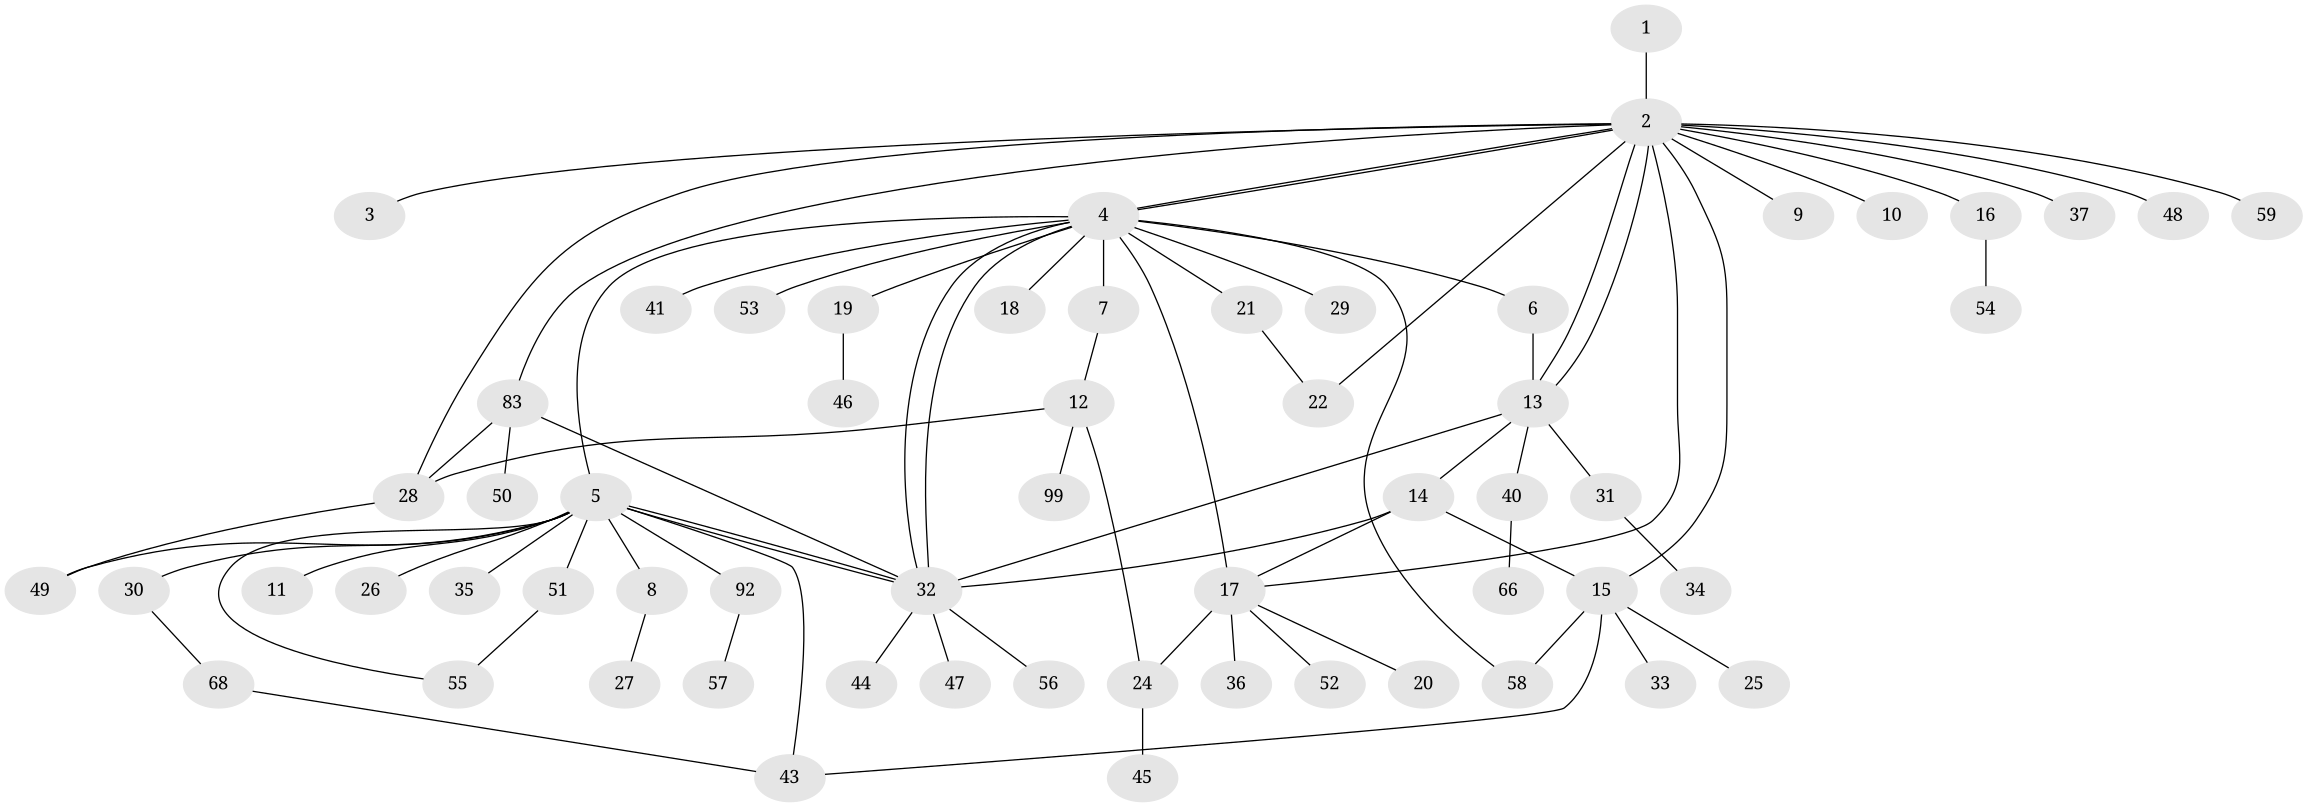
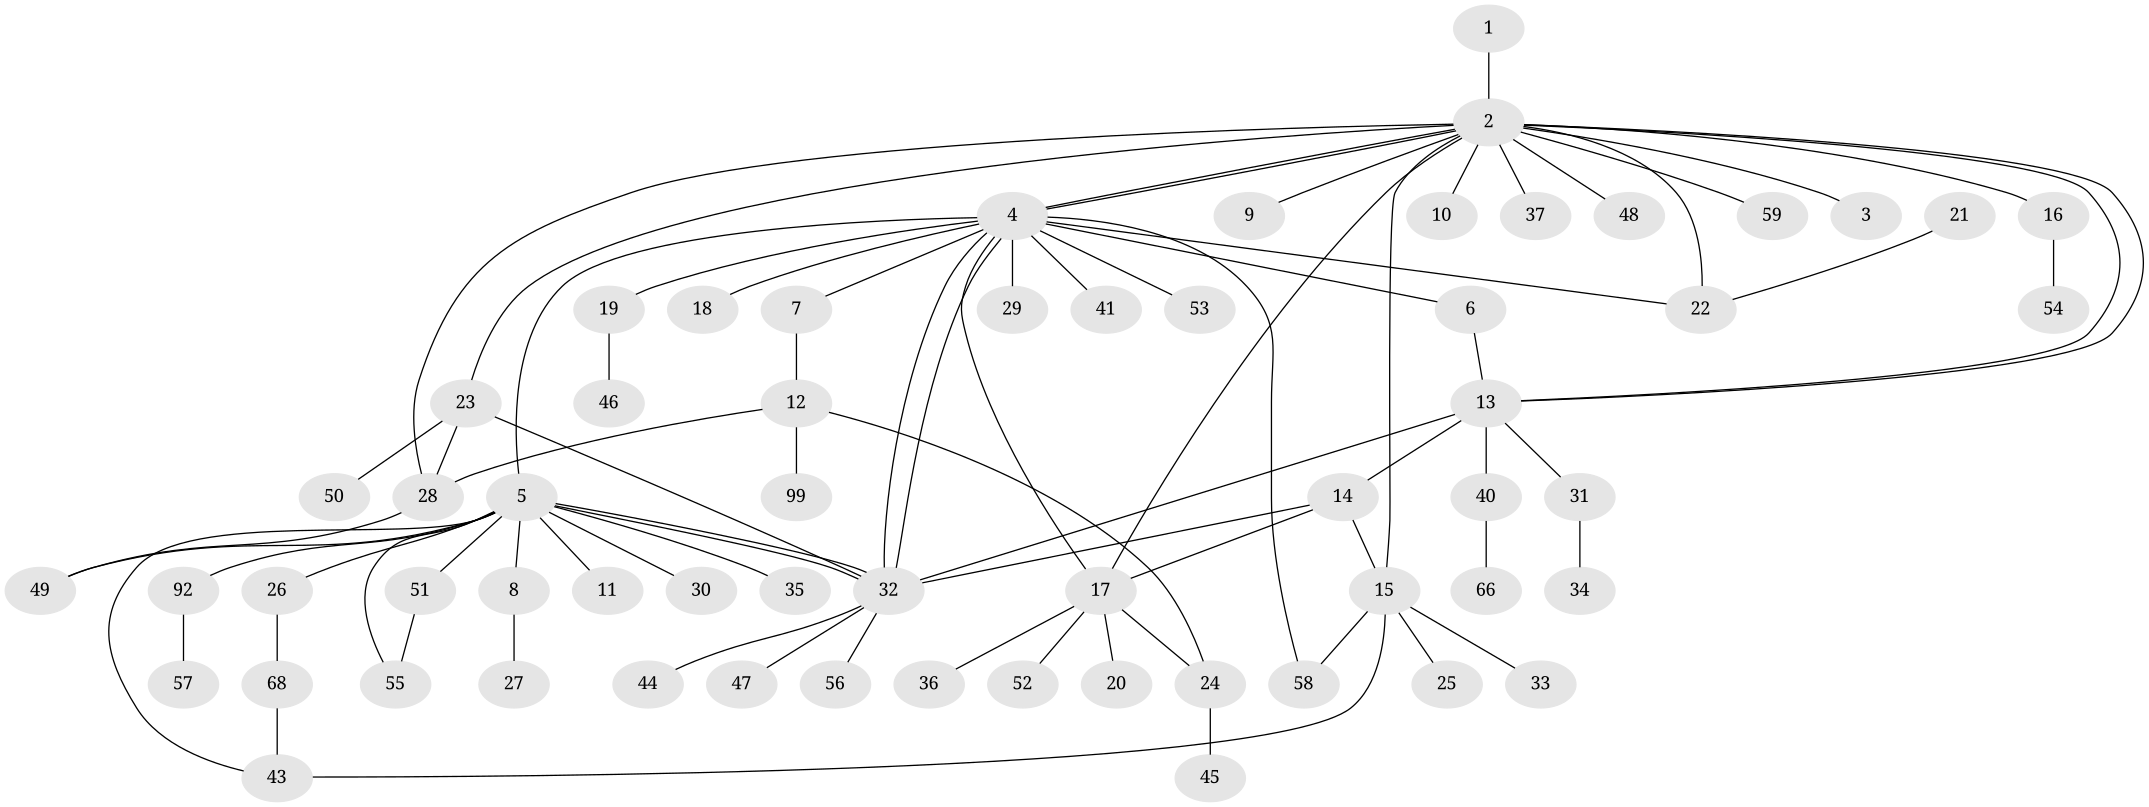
  graph {
    fontname="Noto Serif"
    node [color=gray90 fontname="Noto Serif" style=filled]
    edge [fontname="Noto Serif"]
    1
    2
    3
    4
    9
    10
    13
    15
    16
    17
    22
-   23 [label=83]
+   23
    28
    37
    48
    59
    5
    6
    7
    18
    19
    21
    29
    32
    41
    53
    58
    14
    31
    40
    43
    25
    33
    54
    24
    20
    36
    52
    50
    49
    8
    11
    26
    30
    35
    n46 [label=92]
    51
    55
    12
    46
    44
    47
    56
    27
    n55 [label=68]
    57
    n57 [label=99]
    45
    34
    n60 [label=66]
    1 -- 2
    2 -- 3
    2 -- 4
    2 -- 4
    2 -- 9
    2 -- 10
    2 -- 13
    2 -- 13
    2 -- 15
    2 -- 16
    2 -- 17
    2 -- 22
    2 -- 23
    2 -- 28
    2 -- 37
    2 -- 48
    2 -- 59
    4 -- 17
    4 -- 5
    4 -- 6
    4 -- 7
    4 -- 18
    4 -- 19
-   4 -- 21
+   4 -- 22
    4 -- 29
    4 -- 32
    4 -- 32
    4 -- 41
    4 -- 53
    4 -- 58
    13 -- 32
    13 -- 14
    13 -- 31
    13 -- 40
    15 -- 58
    15 -- 43
    15 -- 25
    15 -- 33
    16 -- 54
    17 -- 24
    17 -- 20
    17 -- 36
    17 -- 52
    23 -- 28
    23 -- 32
    23 -- 50
    28 -- 49
    5 -- 32
    5 -- 32
    5 -- 43
    5 -- 49
    5 -- 8
    5 -- 11
    5 -- 26
    5 -- 30
    5 -- 35
    5 -- n46
    5 -- 51
    5 -- 55
    6 -- 13
    7 -- 12
    19 -- 46
    21 -- 22
    32 -- 44
    32 -- 47
    32 -- 56
    14 -- 15
    14 -- 17
    14 -- 32
    31 -- 34
    40 -- n60
    24 -- 45
    8 -- 27
-   30 -- n55
+   26 -- n55
    n46 -- 57
    51 -- 55
    12 -- 28
    12 -- 24
    12 -- n57
    n55 -- 43
  }
